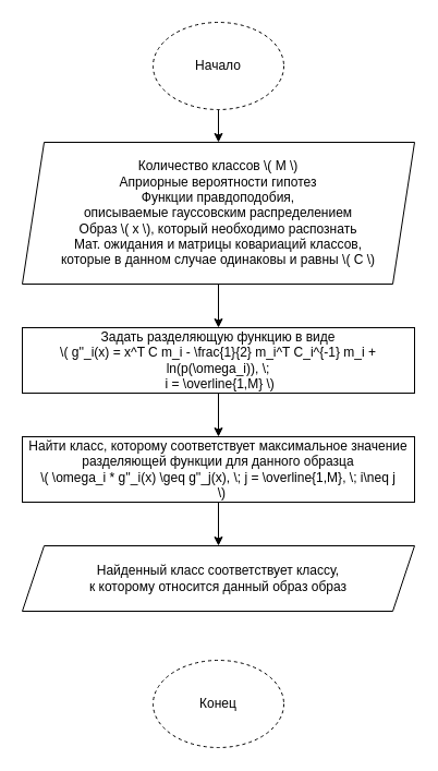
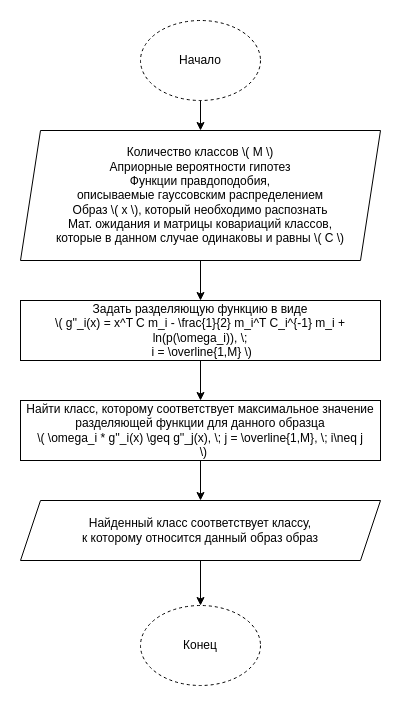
  <mxCell id="0" />
  <mxCell id="1" parent="0" />
  <mxCell id="2" value="Начало" style="ellipse;whiteSpace=wrap;html=1;dashed=1;" parent="1" vertex="1"><mxGeometry x="140" width="120" height="80" as="geometry" y="20" /></mxCell>
  <mxCell id="3" value="Количество классов&amp;nbsp;\( M \)&lt;br&gt;Априорные вероятности гипотез&lt;br&gt;Функции правдоподобия, &lt;br&gt;описываемые гауссовским распределением&lt;br&gt;Образ&amp;nbsp;\( x \), который необходимо распознать&lt;br&gt;Мат. ожидания и матрицы ковариаций классов, &lt;br&gt;которые в данном случае одинаковы и равны&amp;nbsp;\( C \)" style="shape=parallelogram;perimeter=parallelogramPerimeter;whiteSpace=wrap;html=1;fixedSize=1;" parent="1" vertex="1"><mxGeometry x="20" y="130" width="360" height="130" as="geometry" /></mxCell>
  <mxCell id="4" value="" style="endArrow=classic;html=1;exitX=0.5;exitY=1;exitDx=0;exitDy=0;entryX=0.5;entryY=0;entryDx=0;entryDy=0;" parent="1" source="2" target="3" edge="1"><mxGeometry width="50" height="50" relative="1" as="geometry"><mxPoint x="190" y="200" as="sourcePoint" /><mxPoint x="240" y="150" as="targetPoint" /></mxGeometry></mxCell>
  <mxCell id="5" value="Задать разделяющую функцию в виде&lt;br&gt;\( g''_i(x) = x^T C m_i - \frac{1}{2} m_i^T C_i^{-1} m_i + ln(p(\omega_i)), \;&lt;br&gt;&amp;nbsp;i = \overline{1,M} \)" style="rounded=0;whiteSpace=wrap;html=1;" parent="1" vertex="1"><mxGeometry x="20" y="300" width="360" height="60" as="geometry" /></mxCell>
  <mxCell id="6" value="" style="endArrow=classic;html=1;exitX=0.5;exitY=1;exitDx=0;exitDy=0;entryX=0.5;entryY=0;entryDx=0;entryDy=0;" parent="1" source="3" target="5" edge="1"><mxGeometry width="50" height="50" relative="1" as="geometry"><mxPoint x="170" y="270" as="sourcePoint" /><mxPoint x="220" y="220" as="targetPoint" /></mxGeometry></mxCell>
  <mxCell id="7" value="Найти класс, которому соответствует максимальное значение разделяющей функции для данного образца&lt;br&gt;\( \omega_i * g''_i(x) \geq g''_j(x), \; j = \overline{1,M}, \; i\neq j&lt;br&gt;&amp;nbsp; \)" style="rounded=0;whiteSpace=wrap;html=1;" parent="1" vertex="1"><mxGeometry x="20" y="400" width="360" height="60" as="geometry" /></mxCell>
  <mxCell id="8" value="" style="endArrow=classic;html=1;entryX=0.5;entryY=0;entryDx=0;entryDy=0;exitX=0.5;exitY=1;exitDx=0;exitDy=0;" parent="1" source="5" target="7" edge="1"><mxGeometry width="50" height="50" relative="1" as="geometry"><mxPoint x="170" y="310" as="sourcePoint" /><mxPoint x="220" y="260" as="targetPoint" /></mxGeometry></mxCell>
  <mxCell id="9" value="Найденный класс соответствует классу,&lt;br&gt;&amp;nbsp;к которому относится данный образ образ&amp;nbsp;" style="shape=parallelogram;perimeter=parallelogramPerimeter;whiteSpace=wrap;html=1;fixedSize=1;" parent="1" vertex="1"><mxGeometry x="20" y="500" width="360" height="60" as="geometry" /></mxCell>
  <mxCell id="10" value="" style="endArrow=classic;html=1;exitX=0.5;exitY=1;exitDx=0;exitDy=0;entryX=0.5;entryY=0;entryDx=0;entryDy=0;" parent="1" source="7" target="9" edge="1"><mxGeometry width="50" height="50" relative="1" as="geometry"><mxPoint x="170" y="380" as="sourcePoint" /><mxPoint x="220" y="330" as="targetPoint" /></mxGeometry></mxCell>
  <mxCell id="11" value="Конец" style="ellipse;whiteSpace=wrap;html=1;dashed=1;" parent="1" vertex="1"><mxGeometry x="140" y="605" width="120" height="80" as="geometry" /></mxCell>
+ <mxCell id="12" value="" style="endArrow=classic;html=1;exitX=0.5;exitY=1;exitDx=0;exitDy=0;entryX=0.5;entryY=0;entryDx=0;entryDy=0;" parent="1" source="9" target="11" edge="1"><mxGeometry width="50" height="50" relative="1" as="geometry"><mxPoint x="180" y="700" as="sourcePoint" /><mxPoint x="230" y="650" as="targetPoint" /></mxGeometry></mxCell>
